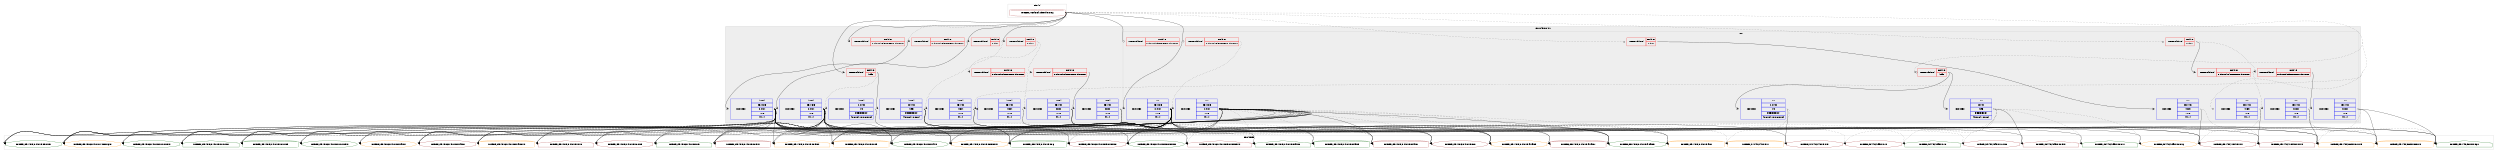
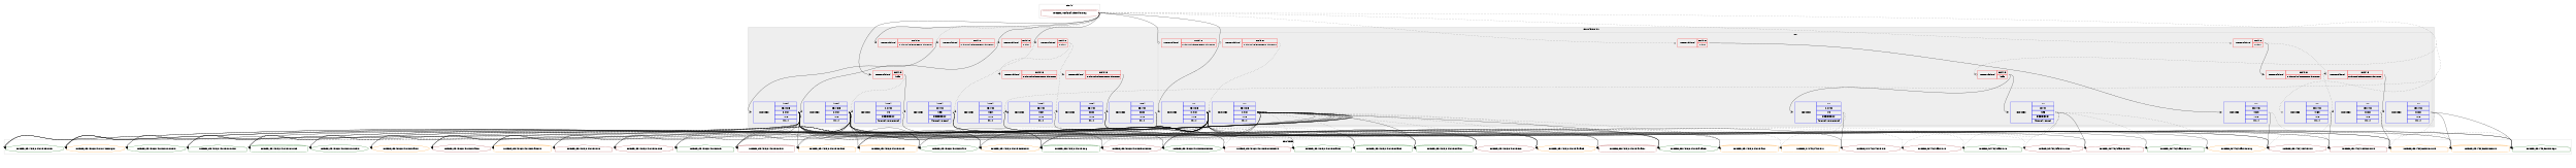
  digraph {
    compound=true
    concentrate=true
    fontname=Helvetica
    fontsize=10
    newrank=true
    rankdir=TB
    ranksep=1.5
    node [color=brown fontname=Helvetica fontsize=10 shape=none]
    edge [arrowhead=vee headport=w style=solid tailport=e weight=100]
    n1 [label="portage://media-gfx/alembic-1.8.6" shape=cylinder width=4]
    n2 [color=blue label=<<TABLE BORDER="0" CELLBORDER="1" CELLSPACING="0" CELLPADDING="4" WIDTH="220"><TR><TD ROWSPAN="6" CELLPADDING="30">pack_dep</TD></TR><TR><TD WIDTH="110">install</TD></TR><TR><TD>sci-libs</TD></TR><TR><TD>hdf5</TD></TR><TR><TD>greaterequal</TD></TR><TR><TD>[[1,10,2],,,1.10.2]</TD></TR></TABLE>>]
    n3 [color=blue label=<<TABLE BORDER="0" CELLBORDER="1" CELLSPACING="0" CELLPADDING="4" WIDTH="220"><TR><TD ROWSPAN="6" CELLPADDING="30">pack_dep</TD></TR><TR><TD WIDTH="110">install</TD></TR><TR><TD>sys-libs</TD></TR><TR><TD>zlib</TD></TR><TR><TD>greaterequal</TD></TR><TR><TD>[[1,2,11],,-r1,1.2.11-r1]</TD></TR></TABLE>>]
    n4 [color=red label=<<TABLE BORDER="0" CELLBORDER="1" CELLSPACING="0" CELLPADDING="4"><TR><TD ROWSPAN="3" CELLPADDING="10">use_conditional</TD></TR><TR><TD>positive</TD></TR><TR><TD>hdf5</TD></TR></TABLE>>]
    n5 [color=blue label=<<TABLE BORDER="0" CELLBORDER="1" CELLSPACING="0" CELLPADDING="4" WIDTH="220"><TR><TD ROWSPAN="6" CELLPADDING="30">pack_dep</TD></TR><TR><TD WIDTH="110">install</TD></TR><TR><TD>dev-libs</TD></TR><TR><TD>boost</TD></TR><TR><TD>none</TD></TR><TR><TD>[[],,,,]</TD></TR></TABLE>>]
    n6 [color=red label=<<TABLE BORDER="0" CELLBORDER="1" CELLSPACING="0" CELLPADDING="4"><TR><TD ROWSPAN="3" CELLPADDING="10">use_conditional</TD></TR><TR><TD>positive</TD></TR><TR><TD>python_single_target_python3_10</TD></TR></TABLE>>]
    n7 [color=blue label=<<TABLE BORDER="0" CELLBORDER="1" CELLSPACING="0" CELLPADDING="4" WIDTH="220"><TR><TD ROWSPAN="6" CELLPADDING="30">pack_dep</TD></TR><TR><TD WIDTH="110">install</TD></TR><TR><TD>dev-libs</TD></TR><TR><TD>boost</TD></TR><TR><TD>none</TD></TR><TR><TD>[[],,,,]</TD></TR></TABLE>>]
    n8 [color=red label=<<TABLE BORDER="0" CELLBORDER="1" CELLSPACING="0" CELLPADDING="4"><TR><TD ROWSPAN="3" CELLPADDING="10">use_conditional</TD></TR><TR><TD>positive</TD></TR><TR><TD>python_single_target_python3_11</TD></TR></TABLE>>]
    n9 [color=red label=<<TABLE BORDER="0" CELLBORDER="1" CELLSPACING="0" CELLPADDING="4"><TR><TD ROWSPAN="3" CELLPADDING="10">use_conditional</TD></TR><TR><TD>positive</TD></TR><TR><TD>python</TD></TR></TABLE>>]
    n10 [color=blue label=<<TABLE BORDER="0" CELLBORDER="1" CELLSPACING="0" CELLPADDING="4" WIDTH="220"><TR><TD ROWSPAN="6" CELLPADDING="30">pack_dep</TD></TR><TR><TD WIDTH="110">install</TD></TR><TR><TD>dev-libs</TD></TR><TR><TD>imath</TD></TR><TR><TD>none</TD></TR><TR><TD>[[],,,,]</TD></TR></TABLE>>]
    n11 [color=red label=<<TABLE BORDER="0" CELLBORDER="1" CELLSPACING="0" CELLPADDING="4"><TR><TD ROWSPAN="3" CELLPADDING="10">use_conditional</TD></TR><TR><TD>positive</TD></TR><TR><TD>python</TD></TR></TABLE>>]
    n12 [color=blue label=<<TABLE BORDER="0" CELLBORDER="1" CELLSPACING="0" CELLPADDING="4" WIDTH="220"><TR><TD ROWSPAN="6" CELLPADDING="30">pack_dep</TD></TR><TR><TD WIDTH="110">install</TD></TR><TR><TD>dev-lang</TD></TR><TR><TD>python</TD></TR><TR><TD>none</TD></TR><TR><TD>[[],,,,]</TD></TR></TABLE>>]
    n13 [color=red label=<<TABLE BORDER="0" CELLBORDER="1" CELLSPACING="0" CELLPADDING="4"><TR><TD ROWSPAN="3" CELLPADDING="10">use_conditional</TD></TR><TR><TD>positive</TD></TR><TR><TD>python_single_target_python3_10</TD></TR></TABLE>>]
    n14 [color=blue label=<<TABLE BORDER="0" CELLBORDER="1" CELLSPACING="0" CELLPADDING="4" WIDTH="220"><TR><TD ROWSPAN="6" CELLPADDING="30">pack_dep</TD></TR><TR><TD WIDTH="110">install</TD></TR><TR><TD>dev-lang</TD></TR><TR><TD>python</TD></TR><TR><TD>none</TD></TR><TR><TD>[[],,,,]</TD></TR></TABLE>>]
    n15 [color=red label=<<TABLE BORDER="0" CELLBORDER="1" CELLSPACING="0" CELLPADDING="4"><TR><TD ROWSPAN="3" CELLPADDING="10">use_conditional</TD></TR><TR><TD>positive</TD></TR><TR><TD>python_single_target_python3_11</TD></TR></TABLE>>]
    n16 [color=blue label=<<TABLE BORDER="0" CELLBORDER="1" CELLSPACING="0" CELLPADDING="4" WIDTH="220"><TR><TD ROWSPAN="6" CELLPADDING="30">pack_dep</TD></TR><TR><TD WIDTH="110">install</TD></TR><TR><TD>dev-libs</TD></TR><TR><TD>imath</TD></TR><TR><TD>none</TD></TR><TR><TD>[[],,,,]</TD></TR></TABLE>>]
    n17 [color=blue label=<<TABLE BORDER="0" CELLBORDER="1" CELLSPACING="0" CELLPADDING="4" WIDTH="220"><TR><TD ROWSPAN="6" CELLPADDING="30">pack_dep</TD></TR><TR><TD WIDTH="110">run</TD></TR><TR><TD>sci-libs</TD></TR><TR><TD>hdf5</TD></TR><TR><TD>greaterequal</TD></TR><TR><TD>[[1,10,2],,,1.10.2]</TD></TR></TABLE>>]
    n18 [color=blue label=<<TABLE BORDER="0" CELLBORDER="1" CELLSPACING="0" CELLPADDING="4" WIDTH="220"><TR><TD ROWSPAN="6" CELLPADDING="30">pack_dep</TD></TR><TR><TD WIDTH="110">run</TD></TR><TR><TD>sys-libs</TD></TR><TR><TD>zlib</TD></TR><TR><TD>greaterequal</TD></TR><TR><TD>[[1,2,11],,-r1,1.2.11-r1]</TD></TR></TABLE>>]
    n19 [color=red label=<<TABLE BORDER="0" CELLBORDER="1" CELLSPACING="0" CELLPADDING="4"><TR><TD ROWSPAN="3" CELLPADDING="10">use_conditional</TD></TR><TR><TD>positive</TD></TR><TR><TD>hdf5</TD></TR></TABLE>>]
    n20 [color=blue label=<<TABLE BORDER="0" CELLBORDER="1" CELLSPACING="0" CELLPADDING="4" WIDTH="220"><TR><TD ROWSPAN="6" CELLPADDING="30">pack_dep</TD></TR><TR><TD WIDTH="110">run</TD></TR><TR><TD>dev-libs</TD></TR><TR><TD>boost</TD></TR><TR><TD>none</TD></TR><TR><TD>[[],,,,]</TD></TR></TABLE>>]
    n21 [color=red label=<<TABLE BORDER="0" CELLBORDER="1" CELLSPACING="0" CELLPADDING="4"><TR><TD ROWSPAN="3" CELLPADDING="10">use_conditional</TD></TR><TR><TD>positive</TD></TR><TR><TD>python_single_target_python3_10</TD></TR></TABLE>>]
    n22 [color=blue label=<<TABLE BORDER="0" CELLBORDER="1" CELLSPACING="0" CELLPADDING="4" WIDTH="220"><TR><TD ROWSPAN="6" CELLPADDING="30">pack_dep</TD></TR><TR><TD WIDTH="110">run</TD></TR><TR><TD>dev-libs</TD></TR><TR><TD>boost</TD></TR><TR><TD>none</TD></TR><TR><TD>[[],,,,]</TD></TR></TABLE>>]
    n23 [color=red label=<<TABLE BORDER="0" CELLBORDER="1" CELLSPACING="0" CELLPADDING="4"><TR><TD ROWSPAN="3" CELLPADDING="10">use_conditional</TD></TR><TR><TD>positive</TD></TR><TR><TD>python_single_target_python3_11</TD></TR></TABLE>>]
    n24 [color=red label=<<TABLE BORDER="0" CELLBORDER="1" CELLSPACING="0" CELLPADDING="4"><TR><TD ROWSPAN="3" CELLPADDING="10">use_conditional</TD></TR><TR><TD>positive</TD></TR><TR><TD>python</TD></TR></TABLE>>]
    n25 [color=blue label=<<TABLE BORDER="0" CELLBORDER="1" CELLSPACING="0" CELLPADDING="4" WIDTH="220"><TR><TD ROWSPAN="6" CELLPADDING="30">pack_dep</TD></TR><TR><TD WIDTH="110">run</TD></TR><TR><TD>dev-libs</TD></TR><TR><TD>imath</TD></TR><TR><TD>none</TD></TR><TR><TD>[[],,,,]</TD></TR></TABLE>>]
    n26 [color=red label=<<TABLE BORDER="0" CELLBORDER="1" CELLSPACING="0" CELLPADDING="4"><TR><TD ROWSPAN="3" CELLPADDING="10">use_conditional</TD></TR><TR><TD>positive</TD></TR><TR><TD>python</TD></TR></TABLE>>]
    n27 [color=blue label=<<TABLE BORDER="0" CELLBORDER="1" CELLSPACING="0" CELLPADDING="4" WIDTH="220"><TR><TD ROWSPAN="6" CELLPADDING="30">pack_dep</TD></TR><TR><TD WIDTH="110">run</TD></TR><TR><TD>dev-lang</TD></TR><TR><TD>python</TD></TR><TR><TD>none</TD></TR><TR><TD>[[],,,,]</TD></TR></TABLE>>]
    n28 [color=red label=<<TABLE BORDER="0" CELLBORDER="1" CELLSPACING="0" CELLPADDING="4"><TR><TD ROWSPAN="3" CELLPADDING="10">use_conditional</TD></TR><TR><TD>positive</TD></TR><TR><TD>python_single_target_python3_10</TD></TR></TABLE>>]
    n29 [color=blue label=<<TABLE BORDER="0" CELLBORDER="1" CELLSPACING="0" CELLPADDING="4" WIDTH="220"><TR><TD ROWSPAN="6" CELLPADDING="30">pack_dep</TD></TR><TR><TD WIDTH="110">run</TD></TR><TR><TD>dev-lang</TD></TR><TR><TD>python</TD></TR><TR><TD>none</TD></TR><TR><TD>[[],,,,]</TD></TR></TABLE>>]
    n30 [color=red label=<<TABLE BORDER="0" CELLBORDER="1" CELLSPACING="0" CELLPADDING="4"><TR><TD ROWSPAN="3" CELLPADDING="10">use_conditional</TD></TR><TR><TD>positive</TD></TR><TR><TD>python_single_target_python3_11</TD></TR></TABLE>>]
    n31 [color=blue label=<<TABLE BORDER="0" CELLBORDER="1" CELLSPACING="0" CELLPADDING="4" WIDTH="220"><TR><TD ROWSPAN="6" CELLPADDING="30">pack_dep</TD></TR><TR><TD WIDTH="110">run</TD></TR><TR><TD>dev-libs</TD></TR><TR><TD>imath</TD></TR><TR><TD>none</TD></TR><TR><TD>[[],,,,]</TD></TR></TABLE>>]
    n32 [label="portage://sys-libs/zlib-1.3.1-r1" shape=octagon width=4]
    n33 [color=darkorange label="portage://sys-libs/zlib-1.3-r4" shape=cylinder width=4]
    n34 [label="portage://sci-libs/hdf5-1.14.4_p2" shape=octagon width=4]
    n35 [color=darkgreen label="portage://sci-libs/hdf5-1.14.2" shape=house width=4]
    n36 [label="portage://sci-libs/hdf5-1.14.1" shape=octagon width=4]
    n37 [color=darkorange label="portage://sci-libs/hdf5-1.12.2-r6" shape=ellipse width=4]
    n38 [color=darkgreen label="portage://sci-libs/hdf5-1.12.2-r4" shape=house width=4]
    n39 [label="portage://sci-libs/hdf5-1.10.5-r1" shape=house width=4]
    n40 [color=darkgreen label="portage://dev-libs/boost-1.86.0" shape=house width=4]
    n41 [color=darkorange label="portage://dev-libs/boost-1.85.0-r1" shape=cylinder width=4]
    n42 [color=darkorange label="portage://dev-libs/boost-1.84.0-r3" shape=house width=4]
    n43 [label="portage://dev-libs/imath-3.1.11-r1" shape=house width=4]
    n44 [label="portage://dev-libs/imath-3.1.11" shape=octagon width=4]
    n45 [color=darkgreen label="portage://dev-lang/python-3.13.0_rc2" shape=octagon width=4]
    n46 [label="portage://dev-lang/python-3.13.0_rc1_p3-r1" shape=house width=4]
    n47 [color=darkgreen label="portage://dev-lang/python-3.13.0_rc1_p3" shape=ellipse width=4]
    n48 [label="portage://dev-lang/python-3.13.0_rc1_p2" shape=octagon width=4]
    n49 [color=darkgreen label="portage://dev-lang/python-3.12.6" shape=cylinder width=4]
    n50 [color=darkorange label="portage://dev-lang/python-3.12.5_p1-r1" shape=octagon width=4]
    n51 [color=darkorange label="portage://dev-lang/python-3.12.5_p1" shape=house width=4]
    n52 [color=darkgreen label="portage://dev-lang/python-3.12.5" shape=house width=4]
    n53 [label="portage://dev-lang/python-3.12.4_p3" shape=octagon width=4]
    n54 [label="portage://dev-lang/python-3.12.3-r1" shape=cylinder width=4]
    n55 [label="portage://dev-lang/python-3.11.10" shape=house width=4]
    n56 [color=darkorange label="portage://dev-lang/python-3.11.9_p2-r1" shape=cylinder width=4]
    n57 [label="portage://dev-lang/python-3.11.9_p2" shape=octagon width=4]
    n58 [color=darkorange label="portage://dev-lang/python-3.11.9_p1" shape=ellipse width=4]
    n59 [color=darkgreen label="portage://dev-lang/python-3.11.9-r1" shape=ellipse width=4]
    n60 [color=darkorange label="portage://dev-lang/python-3.10.15" shape=cylinder width=4]
    n61 [color=darkgreen label="portage://dev-lang/python-3.10.14_p3-r1" shape=ellipse width=4]
    n62 [color=darkgreen label="portage://dev-lang/python-3.10.14_p3" shape=cylinder width=4]
    n63 [color=darkgreen label="portage://dev-lang/python-3.10.14_p2" shape=house width=4]
    n64 [color=darkgreen label="portage://dev-lang/python-3.10.14_p1-r1" shape=octagon width=4]
    n65 [color=darkorange label="portage://dev-lang/python-3.9.20" shape=cylinder width=4]
    n66 [color=darkgreen label="portage://dev-lang/python-3.9.19_p5" shape=octagon width=4]
    n67 [label="portage://dev-lang/python-3.9.19_p4" shape=cylinder width=4]
    n68 [color=darkorange label="portage://dev-lang/python-3.9.19_p3" shape=octagon width=4]
    n69 [label="portage://dev-lang/python-3.8.20" shape=ellipse width=4]
-   n70 [label="portage://dev-lang/python-3.8.19_p4" shape=cylinder width=4]
+   n70 [color=darkgreen label="portage://dev-lang/python-3.8.19_p4" shape=cylinder width=4]
    n71 [color=darkgreen label="portage://dev-lang/python-3.8.19_p3" shape=cylinder width=4]
    n72 [color=darkgreen label="portage://dev-lang/python-3.8.19_p2" shape=house width=4]
    n73 [color=darkorange label="portage://dev-lang/python-2.7.18_p16-r2" shape=octagon width=4]
    subgraph cluster_1 {
      color=gray
      label=<<i>ebuild</i>>
      n1
    }
    subgraph cluster_2 {
      color=gray
      label=<<i>dependencies</i>>
      subgraph cluster_3 {
        color=gray
        fillcolor="#eeeeee"
        label=<<i>compile</i>>
        style=filled
        subgraph sub_4 {
          color=gray
          fillcolor="#eeeeee"
          label=<<i>compile</i>>
          style=filled
          n4
          subgraph sub_5 {
            color=gray
            fillcolor="#eeeeee"
            label=<<i>compile</i>>
            style=filled
            n2
          }
          subgraph sub_6 {
            color=gray
            fillcolor="#eeeeee"
            label=<<i>compile</i>>
            style=filled
            n3
          }
        }
        subgraph sub_7 {
          color=gray
          fillcolor="#eeeeee"
          label=<<i>compile</i>>
          style=filled
          n9
          subgraph sub_8 {
            color=gray
            fillcolor="#eeeeee"
            label=<<i>compile</i>>
            style=filled
            n6
            subgraph sub_9 {
              color=gray
              fillcolor="#eeeeee"
              label=<<i>compile</i>>
              style=filled
              n5
            }
          }
          subgraph sub_10 {
            color=gray
            fillcolor="#eeeeee"
            label=<<i>compile</i>>
            style=filled
            n8
            subgraph sub_11 {
              color=gray
              fillcolor="#eeeeee"
              label=<<i>compile</i>>
              style=filled
              n7
            }
          }
        }
        subgraph sub_12 {
          color=gray
          fillcolor="#eeeeee"
          label=<<i>compile</i>>
          style=filled
          n11
          subgraph sub_13 {
            color=gray
            fillcolor="#eeeeee"
            label=<<i>compile</i>>
            style=filled
            n10
          }
        }
        subgraph sub_14 {
          color=gray
          fillcolor="#eeeeee"
          label=<<i>compile</i>>
          style=filled
          n13
          subgraph sub_15 {
            color=gray
            fillcolor="#eeeeee"
            label=<<i>compile</i>>
            style=filled
            n12
          }
        }
        subgraph sub_16 {
          color=gray
          fillcolor="#eeeeee"
          label=<<i>compile</i>>
          style=filled
          n15
          subgraph sub_17 {
            color=gray
            fillcolor="#eeeeee"
            label=<<i>compile</i>>
            style=filled
            n14
          }
        }
        subgraph sub_18 {
          color=gray
          fillcolor="#eeeeee"
          label=<<i>compile</i>>
          style=filled
          n16
        }
      }
      subgraph cluster_19 {
        color=gray
        fillcolor="#eeeeee"
        label=<<i>compile and run</i>>
        style=filled
      }
      subgraph cluster_20 {
        color=gray
        fillcolor="#eeeeee"
        label=<<i>run</i>>
        style=filled
        subgraph sub_21 {
          color=gray
          fillcolor="#eeeeee"
          label=<<i>run</i>>
          style=filled
          n19
          subgraph sub_22 {
            color=gray
            fillcolor="#eeeeee"
            label=<<i>run</i>>
            style=filled
            n17
          }
          subgraph sub_23 {
            color=gray
            fillcolor="#eeeeee"
            label=<<i>run</i>>
            style=filled
            n18
          }
        }
        subgraph sub_24 {
          color=gray
          fillcolor="#eeeeee"
          label=<<i>run</i>>
          style=filled
          n24
          subgraph sub_25 {
            color=gray
            fillcolor="#eeeeee"
            label=<<i>run</i>>
            style=filled
            n21
            subgraph sub_26 {
              color=gray
              fillcolor="#eeeeee"
              label=<<i>run</i>>
              style=filled
              n20
            }
          }
          subgraph sub_27 {
            color=gray
            fillcolor="#eeeeee"
            label=<<i>run</i>>
            style=filled
            n23
            subgraph sub_28 {
              color=gray
              fillcolor="#eeeeee"
              label=<<i>run</i>>
              style=filled
              n22
            }
          }
        }
        subgraph sub_29 {
          color=gray
          fillcolor="#eeeeee"
          label=<<i>run</i>>
          style=filled
          n26
          subgraph sub_30 {
            color=gray
            fillcolor="#eeeeee"
            label=<<i>run</i>>
            style=filled
            n25
          }
        }
        subgraph sub_31 {
          color=gray
          fillcolor="#eeeeee"
          label=<<i>run</i>>
          style=filled
          n28
          subgraph sub_32 {
            color=gray
            fillcolor="#eeeeee"
            label=<<i>run</i>>
            style=filled
            n27
          }
        }
        subgraph sub_33 {
          color=gray
          fillcolor="#eeeeee"
          label=<<i>run</i>>
          style=filled
          n30
          subgraph sub_34 {
            color=gray
            fillcolor="#eeeeee"
            label=<<i>run</i>>
            style=filled
            n29
          }
        }
        subgraph sub_35 {
          color=gray
          fillcolor="#eeeeee"
          label=<<i>run</i>>
          style=filled
          n31
        }
      }
    }
    subgraph cluster_36 {
      color=gray
      label=<<i>candidates</i>>
      rank=same
      subgraph sub_37 {
        color=black
        label=<<i>candidates</i>>
        nodesep=1
        rank=same
        n40
        n41
        n42
      }
      subgraph sub_38 {
        color=black
        label=<<i>candidates</i>>
        nodesep=1
        rank=same
        n32
        n33
      }
      subgraph sub_39 {
        color=black
        label=<<i>candidates</i>>
        nodesep=1
        rank=same
        n34
        n35
        n36
        n37
        n38
        n39
      }
      subgraph sub_40 {
        color=black
        label=<<i>candidates</i>>
        nodesep=1
        rank=same
        n40
        n41
        n42
      }
      subgraph sub_41 {
        color=black
        label=<<i>candidates</i>>
        nodesep=1
        rank=same
        n43
        n44
      }
      subgraph sub_42 {
        color=black
        label=<<i>candidates</i>>
        nodesep=1
        rank=same
        n45
        n46
        n47
        n48
        n49
        n50
        n51
        n52
        n53
        n54
        n55
        n56
        n57
        n58
        n59
        n60
        n61
        n62
        n63
        n64
        n65
        n66
        n67
        n68
        n69
        n70
        n71
        n72
        n73
      }
      subgraph sub_43 {
        color=black
        label=<<i>candidates</i>>
        nodesep=1
        rank=same
        n45
        n46
        n47
        n48
        n49
        n50
        n51
        n52
        n53
        n54
        n55
        n56
        n57
        n58
        n59
        n60
        n61
        n62
        n63
        n64
        n65
        n66
        n67
        n68
        n69
        n70
        n71
        n72
        n73
      }
      subgraph sub_44 {
        color=black
        label=<<i>candidates</i>>
        nodesep=1
        rank=same
        n43
        n44
      }
      subgraph sub_45 {
        color=black
        label=<<i>candidates</i>>
        nodesep=1
        rank=same
        n32
        n33
      }
      subgraph sub_46 {
        color=black
        label=<<i>candidates</i>>
        nodesep=1
        rank=same
        n34
        n35
        n36
        n37
        n38
        n39
      }
      subgraph sub_47 {
        color=black
        label=<<i>candidates</i>>
        nodesep=1
        rank=same
        n40
        n41
        n42
      }
      subgraph sub_48 {
        color=black
        label=<<i>candidates</i>>
        nodesep=1
        rank=same
        n40
        n41
        n42
      }
      subgraph sub_49 {
        color=black
        label=<<i>candidates</i>>
        nodesep=1
        rank=same
        n43
        n44
      }
      subgraph sub_50 {
        color=black
        label=<<i>candidates</i>>
        nodesep=1
        rank=same
        n45
        n46
        n47
        n48
        n49
        n50
        n51
        n52
        n53
        n54
        n55
        n56
        n57
        n58
        n59
        n60
        n61
        n62
        n63
        n64
        n65
        n66
        n67
        n68
        n69
        n70
        n71
        n72
        n73
      }
      subgraph sub_51 {
        color=black
        label=<<i>candidates</i>>
        nodesep=1
        rank=same
        n45
        n46
        n47
        n48
        n49
        n50
        n51
        n52
        n53
        n54
        n55
        n56
        n57
        n58
        n59
        n60
        n61
        n62
        n63
        n64
        n65
        n66
        n67
        n68
        n69
        n70
        n71
        n72
        n73
      }
      subgraph sub_52 {
        color=black
        label=<<i>candidates</i>>
        nodesep=1
        rank=same
        n43
        n44
      }
    }
    n1 -> n4 [weight=20]
    n1 -> n9 [weight=20]
    n1 -> n11 [weight=20]
    n1 -> n13 [style=dotted weight=20]
    n1 -> n15 [weight=20]
    n1 -> n16 [style=dotted weight=20]
    n1 -> n19 [arrowhead=odot style=dotted weight=20]
    n1 -> n24 [arrowhead=odot style=dotted weight=20]
    n1 -> n26 [arrowhead=odot style=dotted weight=20]
    n1 -> n28 [arrowhead=odot weight=20]
    n1 -> n30 [arrowhead=odot weight=20]
    n1 -> n31 [arrowhead=odot style=dotted weight=20]
    n2 -> n34 [style=dotted]
    n2 -> n35 [style=dotted]
    n2 -> n36 [style=dotted]
    n2 -> n37
    n2 -> n38
    n2 -> n39
    n3 -> n32
    n3 -> n33 [style=dotted]
    n4 -> n2 [weight=20]
    n4 -> n3 [style=dotted weight=20]
    n5 -> n40
    n5 -> n41
    n5 -> n42
    n6 -> n5 [style=dotted weight=20]
    n7 -> n40
    n7 -> n41 [style=dotted]
    n7 -> n42
    n8 -> n7 [weight=20]
    n9 -> n6 [style=dotted weight=20]
    n9 -> n8 [style=dotted weight=20]
    n10 -> n43
    n10 -> n44
    n11 -> n10 [style=dotted weight=20]
    n12 -> n45 [style=dotted]
    n12 -> n46 [style=dotted]
    n12 -> n47 [style=dotted]
    n12 -> n48 [style=dotted]
    n12 -> n49
    n12 -> n50
    n12 -> n51
    n12 -> n52 [style=dotted]
    n12 -> n53 [style=dotted]
    n12 -> n54
    n12 -> n55 [style=dotted]
    n12 -> n56 [style=dotted]
    n12 -> n57 [style=dotted]
    n12 -> n58 [style=dotted]
    n12 -> n59
    n12 -> n60
    n12 -> n61 [style=dotted]
    n12 -> n62
    n12 -> n63 [style=dotted]
    n12 -> n64 [style=dotted]
    n12 -> n65 [style=dotted]
    n12 -> n66
    n12 -> n67 [style=dotted]
    n12 -> n68
    n12 -> n69
    n12 -> n70 [style=dotted]
    n12 -> n71 [style=dotted]
    n12 -> n72 [style=dotted]
    n12 -> n73
    n13 -> n12 [weight=20]
    n14 -> n45
    n14 -> n46
    n14 -> n47
    n14 -> n48
    n14 -> n49
    n14 -> n50
    n14 -> n51
    n14 -> n52 [style=dotted]
    n14 -> n53 [style=dotted]
    n14 -> n54
    n14 -> n55 [style=dotted]
    n14 -> n56
    n14 -> n57
    n14 -> n58
    n14 -> n59
    n14 -> n60 [style=dotted]
    n14 -> n61 [style=dotted]
    n14 -> n62 [style=dotted]
    n14 -> n63 [style=dotted]
    n14 -> n64 [style=dotted]
    n14 -> n65 [style=dotted]
    n14 -> n66
    n14 -> n67
    n14 -> n68
    n14 -> n69 [style=dotted]
    n14 -> n70 [style=dotted]
    n14 -> n71 [style=dotted]
    n14 -> n72 [style=dotted]
    n14 -> n73
    n15 -> n14 [weight=20]
    n16 -> n43 [style=dotted]
    n16 -> n44
    n17 -> n34 [style=dotted]
    n17 -> n35 [style=dotted]
    n17 -> n36 [style=dotted]
    n17 -> n37 [style=dotted]
    n17 -> n38 [style=dotted]
    n17 -> n39
    n18 -> n32
    n18 -> n33 [style=dotted]
    n19 -> n17 [weight=20]
    n19 -> n18 [weight=20]
    n20 -> n40 [style=dotted]
    n20 -> n41 [style=dotted]
    n20 -> n42
    n21 -> n20 [style=dotted weight=20]
    n22 -> n40
    n22 -> n41
    n22 -> n42 [style=dotted]
    n23 -> n22 [weight=20]
    n24 -> n21 [weight=20]
    n24 -> n23 [style=dotted weight=20]
    n25 -> n43 [style=dotted]
    n25 -> n44
    n26 -> n25 [weight=20]
    n27 -> n45
    n27 -> n46 [style=dotted]
    n27 -> n47
    n27 -> n48 [style=dotted]
    n27 -> n49
    n27 -> n50 [style=dotted]
    n27 -> n51 [style=dotted]
    n27 -> n52
    n27 -> n53
    n27 -> n54 [style=dotted]
    n27 -> n55 [style=dotted]
    n27 -> n56 [style=dotted]
    n27 -> n57
    n27 -> n58 [style=dotted]
    n27 -> n59 [style=dotted]
    n27 -> n60
    n27 -> n61 [style=dotted]
    n27 -> n62 [style=dotted]
    n27 -> n63
    n27 -> n64
    n27 -> n65 [style=dotted]
    n27 -> n66
    n27 -> n67 [style=dotted]
    n27 -> n68 [style=dotted]
    n27 -> n69 [style=dotted]
    n27 -> n70
    n27 -> n71 [style=dotted]
    n27 -> n72 [style=dotted]
    n27 -> n73
    n28 -> n27 [style=dotted weight=20]
    n29 -> n45
    n29 -> n46 [style=dotted]
    n29 -> n47
    n29 -> n48 [style=dotted]
    n29 -> n49
    n29 -> n50
    n29 -> n51 [style=dotted]
    n29 -> n52 [style=dotted]
    n29 -> n53 [style=dotted]
    n29 -> n54
    n29 -> n55
    n29 -> n56
    n29 -> n57 [style=dotted]
    n29 -> n58 [style=dotted]
    n29 -> n59
    n29 -> n60
    n29 -> n61
    n29 -> n62
    n29 -> n63
    n29 -> n64 [style=dotted]
    n29 -> n65
    n29 -> n66 [style=dotted]
    n29 -> n67 [style=dotted]
    n29 -> n68
    n29 -> n69
    n29 -> n70
    n29 -> n71
    n29 -> n72 [style=dotted]
    n29 -> n73
    n30 -> n29 [weight=20]
    n31 -> n43
    n31 -> n44 [style=dotted]
  }
